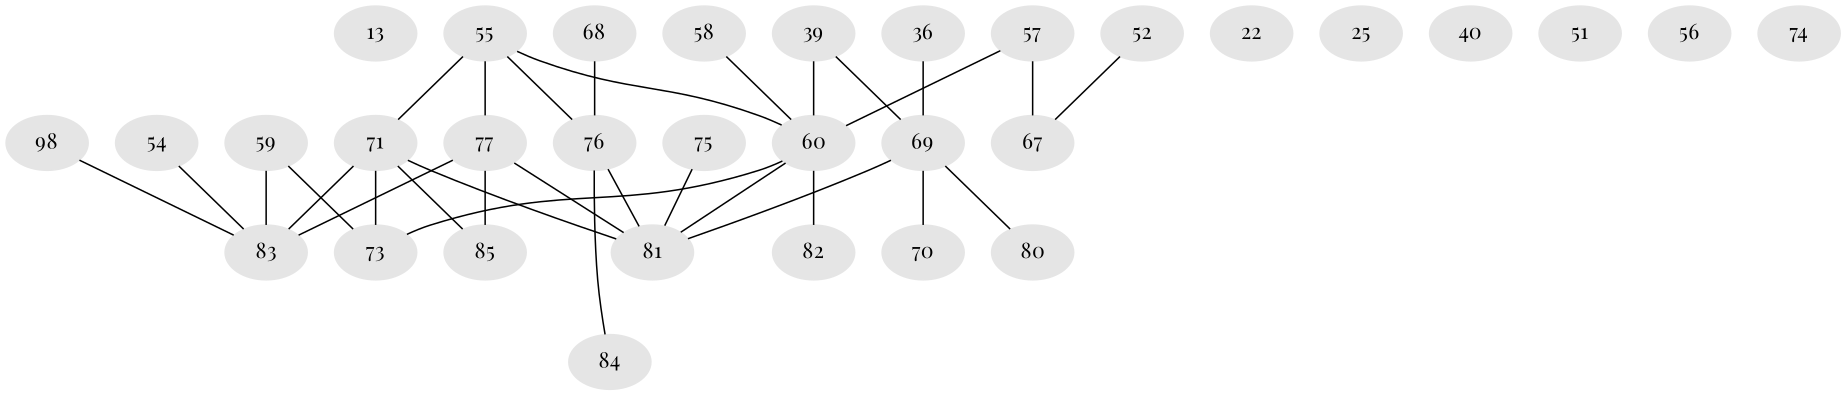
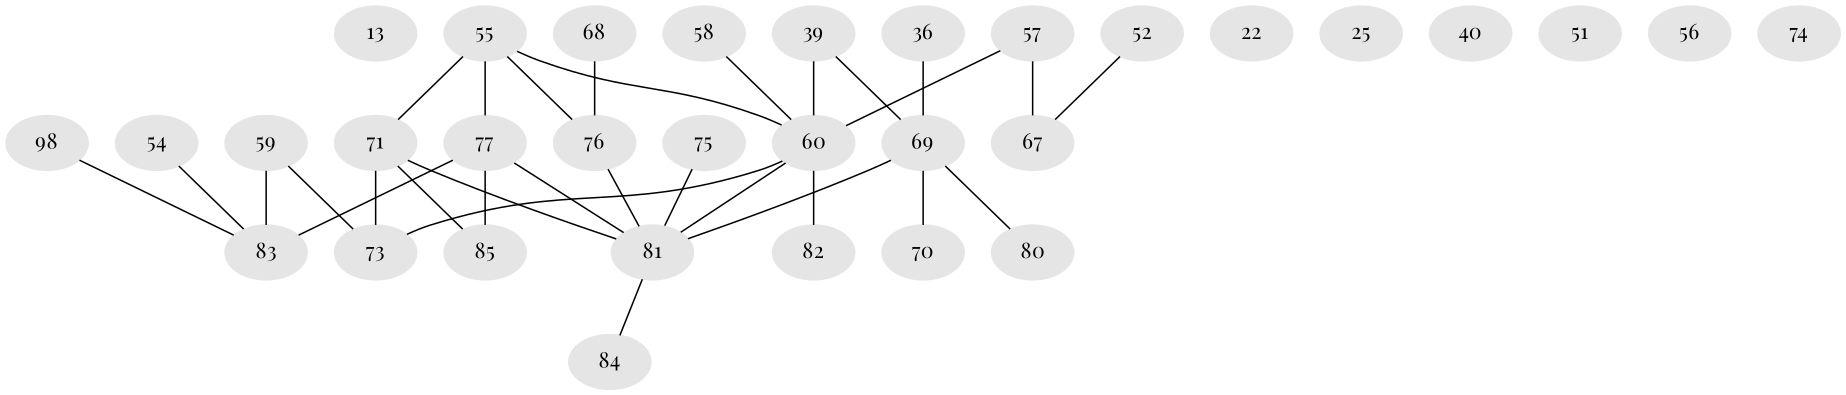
  graph {
    fontname="Playfair Display"
    node [color=gray90 fontname="Playfair Display" style=filled]
    edge [fontname="Playfair Display"]
    13
    n2 [label=57 super="+16"]
    60 [super="+42+26+37"]
    67 [super="+41"]
    73 [super="+5+44+63"]
    81 [super="+2+8+72+66+62"]
    82
    22
    25
    69 [super="+64"]
    70
    80
    36
    39
    40
    83 [super="+78"]
    n17 [label=98]
    51
    52
    54
    55 [super="+28+3+18+29+50"]
    71 [super="+24+45"]
    76 [super="+10"]
    77 [super="+30+49"]
    85 [super="+33"]
    56
    58
    59 [super="+38"]
    84
    68
    74
    75
    n2 -- 60
    n2 -- 67 [weight=2]
    60 -- 73
    60 -- 81 [weight=2]
    60 -- 82
-   76 -- 84
+   81 -- 84
    69 -- 81
    69 -- 70 [weight=2]
    69 -- 80
    36 -- 69
    39 -- 60
    39 -- 69
    n17 -- 83
    52 -- 67
    54 -- 83
    55 -- 60
    55 -- 71
    55 -- 76
    55 -- 77
    71 -- 73
    71 -- 81 [weight=2]
-   71 -- 83
    71 -- 85
    76 -- 81 [weight=2]
    77 -- 81 [weight=3]
    77 -- 83 [weight=2]
    77 -- 85
    58 -- 60
    59 -- 73
    59 -- 83 [weight=2]
    68 -- 76
    75 -- 81
  }
